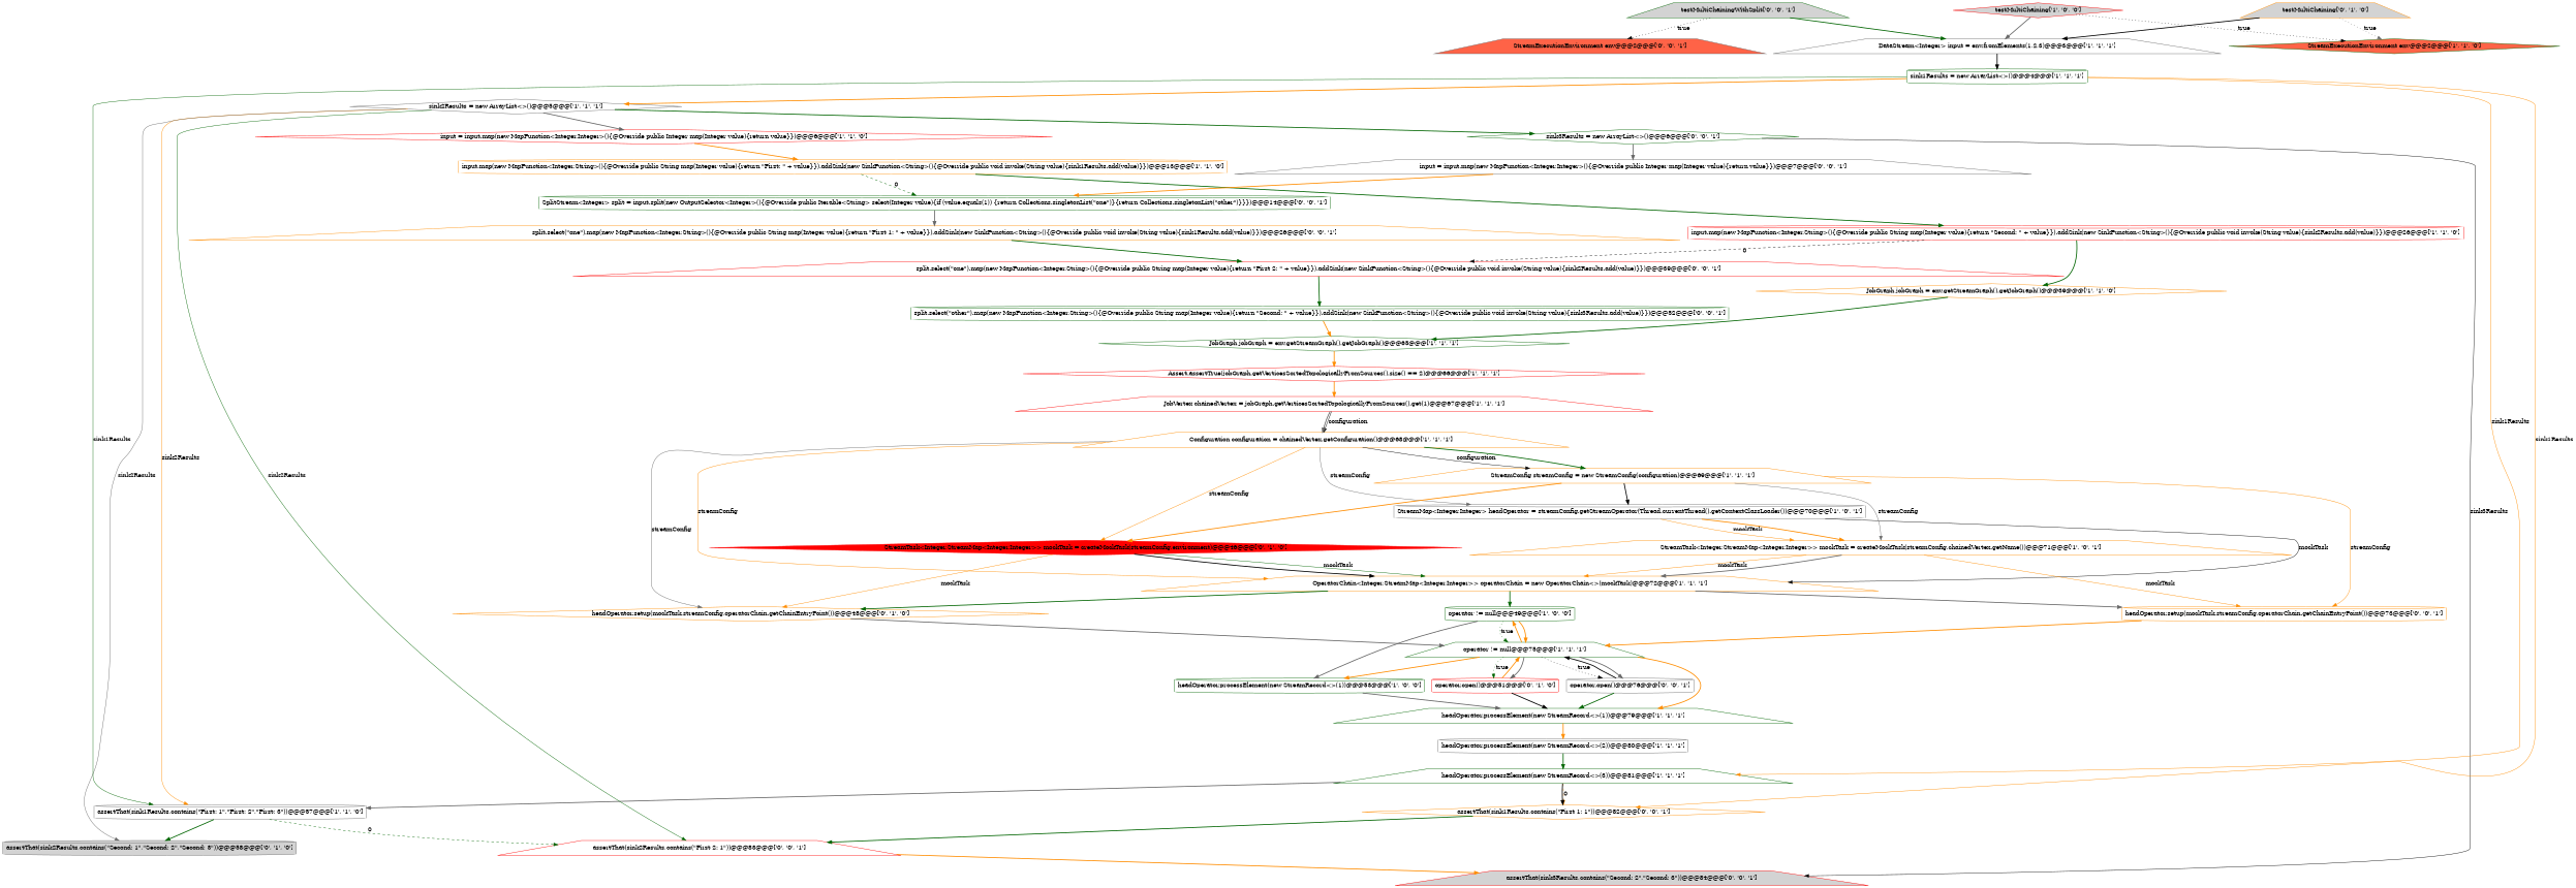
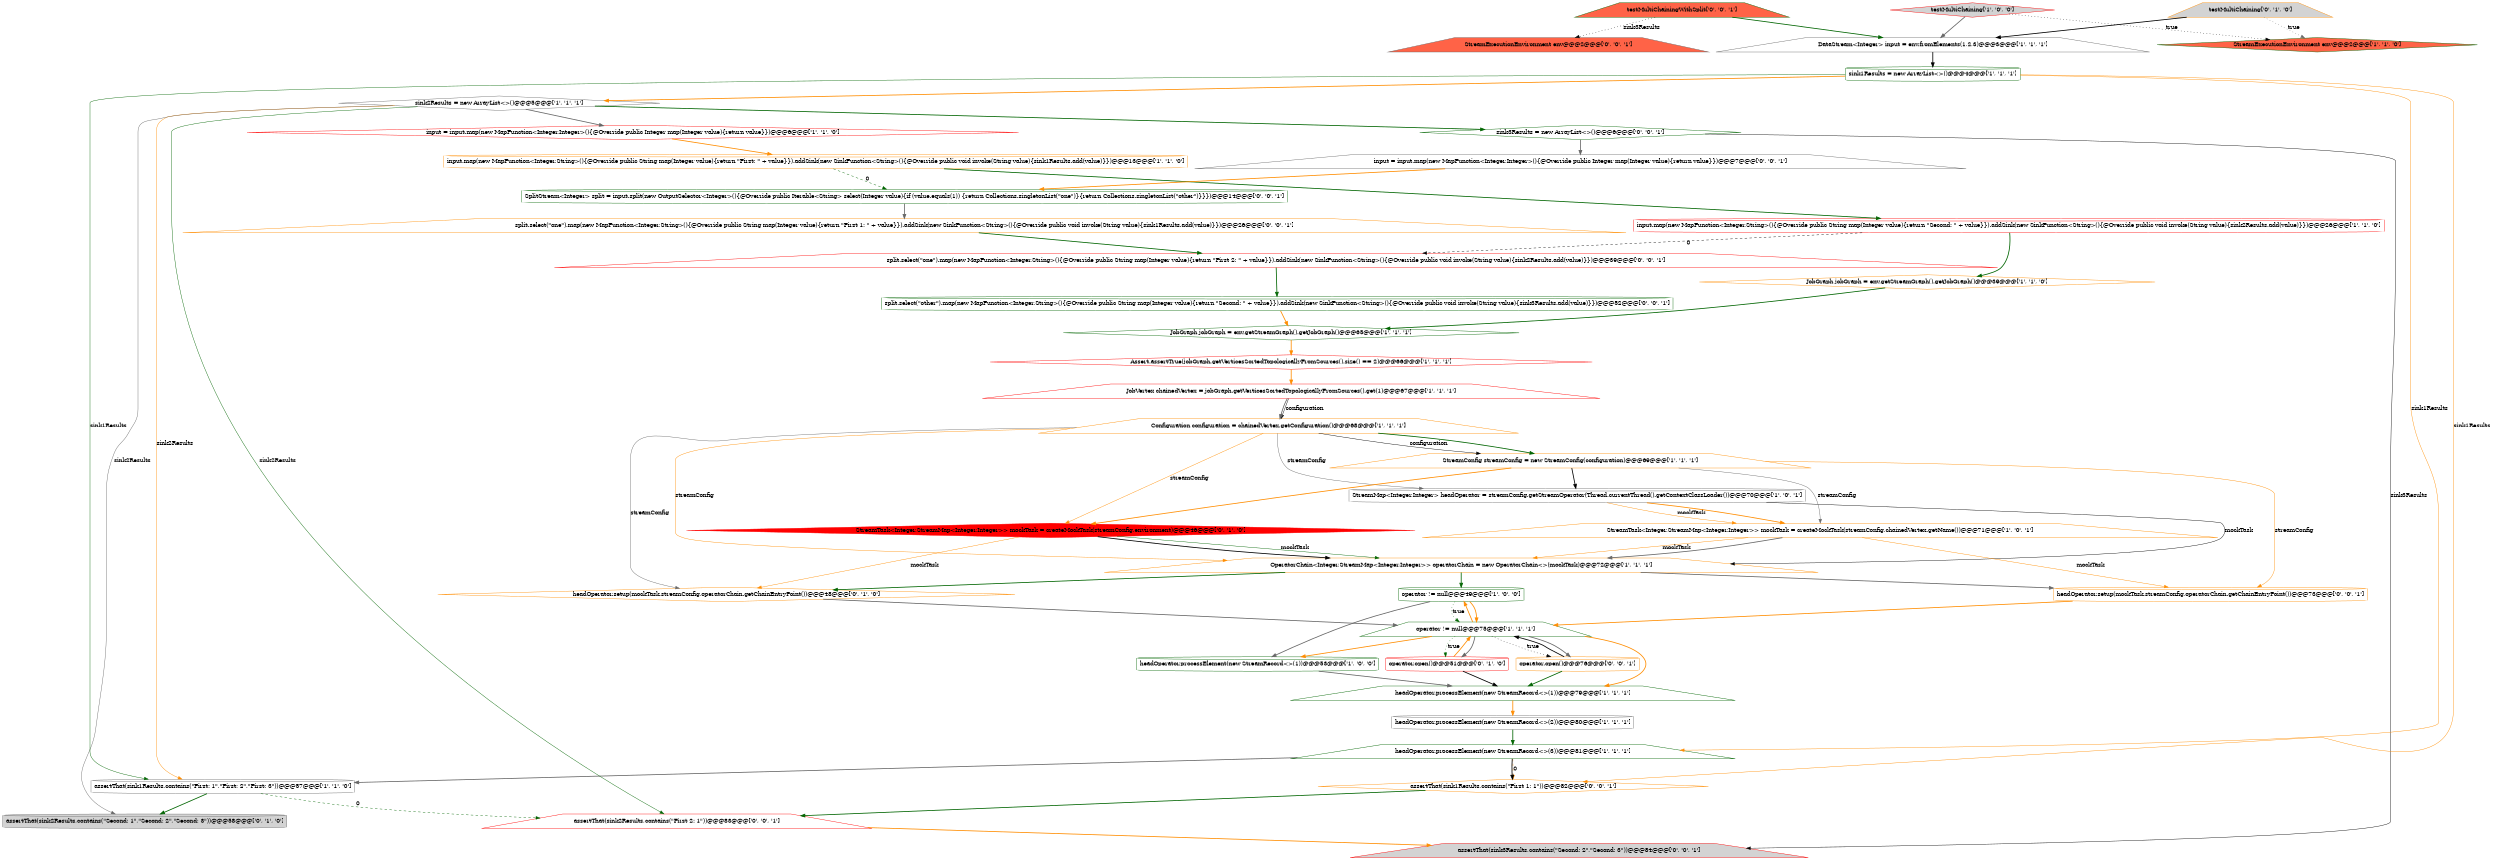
  digraph {
    node [color=darkorange fillcolor=white shape=trapezium style=filled]
    edge [color=darkorange style=bold]
    n1 [label="input.map(new MapFunction<Integer,String>(){@Override public String map(Integer value){return \"First: \" + value}}).addSink(new SinkFunction<String>(){@Override public void invoke(String value){sink1Results.add(value)}})@@@13@@@['1', '1', '0']" shape=cylinder]
    n2 [color=red label="input.map(new MapFunction<Integer,String>(){@Override public String map(Integer value){return \"Second: \" + value}}).addSink(new SinkFunction<String>(){@Override public void invoke(String value){sink2Results.add(value)}})@@@26@@@['1', '1', '0']" shape=cylinder]
    n3 [color=darkgreen label="SplitStream<Integer> split = input.split(new OutputSelector<Integer>(){@Override public Iterable<String> select(Integer value){if (value.equals(1)) {return Collections.singletonList(\"one\")}{return Collections.singletonList(\"other\")}}})@@@14@@@['0', '0', '1']" shape=cylinder]
    n4 [color=red label="split.select(\"one\").map(new MapFunction<Integer,String>(){@Override public String map(Integer value){return \"First 2: \" + value}}).addSink(new SinkFunction<String>(){@Override public void invoke(String value){sink2Results.add(value)}})@@@39@@@['0', '0', '1']"]
    n5 [label="JobGraph jobGraph = env.getStreamGraph().getJobGraph()@@@39@@@['1', '1', '0']" shape=diamond]
    n6 [label="split.select(\"one\").map(new MapFunction<Integer,String>(){@Override public String map(Integer value){return \"First 1: \" + value}}).addSink(new SinkFunction<String>(){@Override public void invoke(String value){sink1Results.add(value)}})@@@26@@@['0', '0', '1']"]
    n7 [color=gray40 label="headOperator.processElement(new StreamRecord<>(2))@@@80@@@['1', '1', '1']" shape=cylinder]
    n8 [color=darkgreen label="headOperator.processElement(new StreamRecord<>(3))@@@81@@@['1', '1', '1']"]
    n9 [color=gray40 label="assertThat(sink1Results,contains(\"First: 1\",\"First: 2\",\"First: 3\"))@@@57@@@['1', '1', '0']" shape=cylinder]
    n10 [label="assertThat(sink1Results,contains(\"First 1: 1\"))@@@82@@@['0', '0', '1']" shape=diamond]
    n11 [color=gray40 label="sink2Results = new ArrayList<>()@@@5@@@['1', '1', '1']" shape=diamond]
    n12 [color=darkgreen label="sink3Results = new ArrayList<>()@@@6@@@['0', '0', '1']" shape=diamond]
    n13 [color=red label="assertThat(sink2Results,contains(\"First 2: 1\"))@@@83@@@['0', '0', '1']"]
    n14 [color=red label="input = input.map(new MapFunction<Integer,Integer>(){@Override public Integer map(Integer value){return value}})@@@6@@@['1', '1', '0']" shape=diamond]
    n15 [color=gray40 fillcolor=lightgray label="assertThat(sink2Results,contains(\"Second: 1\",\"Second: 2\",\"Second: 3\"))@@@58@@@['0', '1', '0']" shape=cylinder]
    n16 [color=gray40 label="input = input.map(new MapFunction<Integer,Integer>(){@Override public Integer map(Integer value){return value}})@@@7@@@['0', '0', '1']"]
    n17 [color=red fillcolor=lightgray label="assertThat(sink3Results,contains(\"Second: 2\",\"Second: 3\"))@@@84@@@['0', '0', '1']"]
    n18 [color=gray40 label="DataStream<Integer> input = env.fromElements(1,2,3)@@@3@@@['1', '1', '1']"]
    n19 [color=darkgreen label="sink1Results = new ArrayList<>()@@@4@@@['1', '1', '1']" shape=cylinder]
    n20 [color=darkgreen label="operator != null@@@49@@@['1', '0', '0']" shape=cylinder]
    n21 [color=darkgreen label="operator != null@@@75@@@['1', '1', '1']"]
    n22 [color=darkgreen label="headOperator.processElement(new StreamRecord<>(1))@@@53@@@['1', '0', '0']" shape=cylinder]
    n23 [color=red label="operator.open()@@@51@@@['0', '1', '0']" shape=cylinder]
    n24 [color=darkgreen label="headOperator.processElement(new StreamRecord<>(1))@@@79@@@['1', '1', '1']"]
-   n25 [color=gray40 label="operator.open()@@@76@@@['0', '0', '1']" shape=cylinder]
+   n25 [label="operator.open()@@@76@@@['0', '0', '1']" shape=cylinder]
    n26 [fillcolor=lightgray label="testMultiChaining['0', '1', '0']"]
    n27 [color=darkgreen fillcolor=tomato label="StreamExecutionEnvironment env@@@2@@@['1', '1', '0']" shape=diamond]
    n28 [color=red label="Assert.assertTrue(jobGraph.getVerticesSortedTopologicallyFromSources().size() == 2)@@@66@@@['1', '1', '1']" shape=diamond]
    n29 [color=red label="JobVertex chainedVertex = jobGraph.getVerticesSortedTopologicallyFromSources().get(1)@@@67@@@['1', '1', '1']"]
    n30 [label="Configuration configuration = chainedVertex.getConfiguration()@@@68@@@['1', '1', '1']"]
    n31 [color=red fillcolor=red label="StreamTask<Integer,StreamMap<Integer,Integer>> mockTask = createMockTask(streamConfig,environment)@@@46@@@['0', '1', '0']" shape=diamond]
    n32 [label="OperatorChain<Integer,StreamMap<Integer,Integer>> operatorChain = new OperatorChain<>(mockTask)@@@72@@@['1', '1', '1']"]
    n33 [label="headOperator.setup(mockTask,streamConfig,operatorChain.getChainEntryPoint())@@@48@@@['0', '1', '0']" shape=diamond]
    n34 [label="headOperator.setup(mockTask,streamConfig,operatorChain.getChainEntryPoint())@@@73@@@['0', '0', '1']" shape=cylinder]
    n35 [color=gray40 label="StreamMap<Integer,Integer> headOperator = streamConfig.getStreamOperator(Thread.currentThread().getContextClassLoader())@@@70@@@['1', '0', '1']" shape=cylinder]
    n36 [label="StreamConfig streamConfig = new StreamConfig(configuration)@@@69@@@['1', '1', '1']"]
    n37 [color=darkgreen label="split.select(\"other\").map(new MapFunction<Integer,String>(){@Override public String map(Integer value){return \"Second: \" + value}}).addSink(new SinkFunction<String>(){@Override public void invoke(String value){sink3Results.add(value)}})@@@52@@@['0', '0', '1']" shape=cylinder]
    n38 [color=darkgreen label="JobGraph jobGraph = env.getStreamGraph().getJobGraph()@@@65@@@['1', '1', '1']" shape=diamond]
-   n39 [color=darkgreen fillcolor=lightgray label="testMultiChainingWithSplit['0', '0', '1']"]
+   n39 [color=darkgreen fillcolor=tomato label="testMultiChainingWithSplit['0', '0', '1']"]
    n40 [color=gray40 fillcolor=tomato label="StreamExecutionEnvironment env@@@2@@@['0', '0', '1']"]
    n41 [label="StreamTask<Integer,StreamMap<Integer,Integer>> mockTask = createMockTask(streamConfig,chainedVertex.getName())@@@71@@@['1', '0', '1']"]
    n42 [color=red fillcolor=lightgray label="testMultiChaining['1', '0', '0']" shape=diamond]
    n1 -> n2 [color=darkgreen]
    n1 -> n3 [color=darkgreen label=0 style=dashed]
    n2 -> n4 [color=black label=0 style=dashed]
    n2 -> n5 [color=darkgreen]
    n3 -> n6 [color=gray40]
    n4 -> n37 [color=darkgreen]
    n5 -> n38 [color=darkgreen]
    n6 -> n4 [color=darkgreen]
    n7 -> n8 [color=darkgreen]
    n8 -> n9 [color=gray40]
    n8 -> n10 [label=0 style=dashed]
    n8 -> n10 [color=black]
    n9 -> n13 [color=darkgreen label=0 style=dashed]
    n9 -> n15 [color=darkgreen]
    n10 -> n13 [color=darkgreen]
    n11 -> n9 [label=sink2Results style=solid]
    n11 -> n12 [color=darkgreen]
    n11 -> n13 [color=darkgreen label=sink2Results style=solid]
    n11 -> n14 [color=gray40]
    n11 -> n15 [color=gray40 label=sink2Results style=solid]
    n12 -> n16 [color=gray40]
    n12 -> n17 [color=black label=sink3Results style=solid]
    n13 -> n17
    n14 -> n1
    n16 -> n3
    n18 -> n19 [color=black]
    n19 -> n8 [label=sink1Results style=solid]
    n19 -> n9 [color=darkgreen label=sink1Results style=solid]
    n19 -> n10 [label=sink1Results style=solid]
    n19 -> n11
    n20 -> n21
    n20 -> n21 [color=darkgreen label=true style=dotted]
    n20 -> n22 [color=gray40]
    n21 -> n20
    n21 -> n22
    n21 -> n23 [color=gray40]
    n21 -> n23 [color=darkgreen label=true style=dotted]
    n21 -> n24
    n21 -> n25 [color=gray40]
    n21 -> n25 [color=black label=true style=dotted]
    n22 -> n24 [color=gray40]
    n23 -> n21
    n23 -> n24 [color=black]
    n24 -> n7
    n25 -> n21 [color=black]
    n25 -> n24 [color=darkgreen]
    n26 -> n18 [color=black]
    n26 -> n27 [color=gray40 label=true style=dotted]
    n28 -> n29
    n29 -> n30 [color=black label=configuration style=solid]
    n29 -> n30 [color=gray40]
    n30 -> n31 [label=streamConfig style=solid]
    n30 -> n32 [label=streamConfig style=solid]
    n30 -> n33 [color=gray40 label=streamConfig style=solid]
    n30 -> n35 [color=gray40 label=streamConfig style=solid]
    n30 -> n36 [color=darkgreen]
    n30 -> n36 [color=black label=configuration style=solid]
    n31 -> n32 [color=darkgreen label=mockTask style=solid]
    n31 -> n32 [color=black]
    n31 -> n33 [label=mockTask style=solid]
    n32 -> n20 [color=darkgreen]
    n32 -> n33 [color=darkgreen]
    n32 -> n34 [color=gray40]
    n33 -> n21 [color=gray40]
    n34 -> n21
    n35 -> n32 [color=black label=mockTask style=solid]
    n35 -> n41 [label=mockTask style=solid]
    n35 -> n41
    n36 -> n31
    n36 -> n34 [label=streamConfig style=solid]
    n36 -> n35 [color=black]
    n36 -> n41 [color=gray40 label=streamConfig style=solid]
    n37 -> n38
    n38 -> n28
    n39 -> n18 [color=darkgreen]
-   n39 -> n40 [color=black label=true style=dotted]
+   n39 -> n40 [color=black label=sink3Results style=dotted]
    n41 -> n32 [label=mockTask style=solid]
    n41 -> n32 [color=gray40]
    n41 -> n34 [label=mockTask style=solid]
    n42 -> n18 [color=gray40]
    n42 -> n27 [color=black label=true style=dotted]
  }
